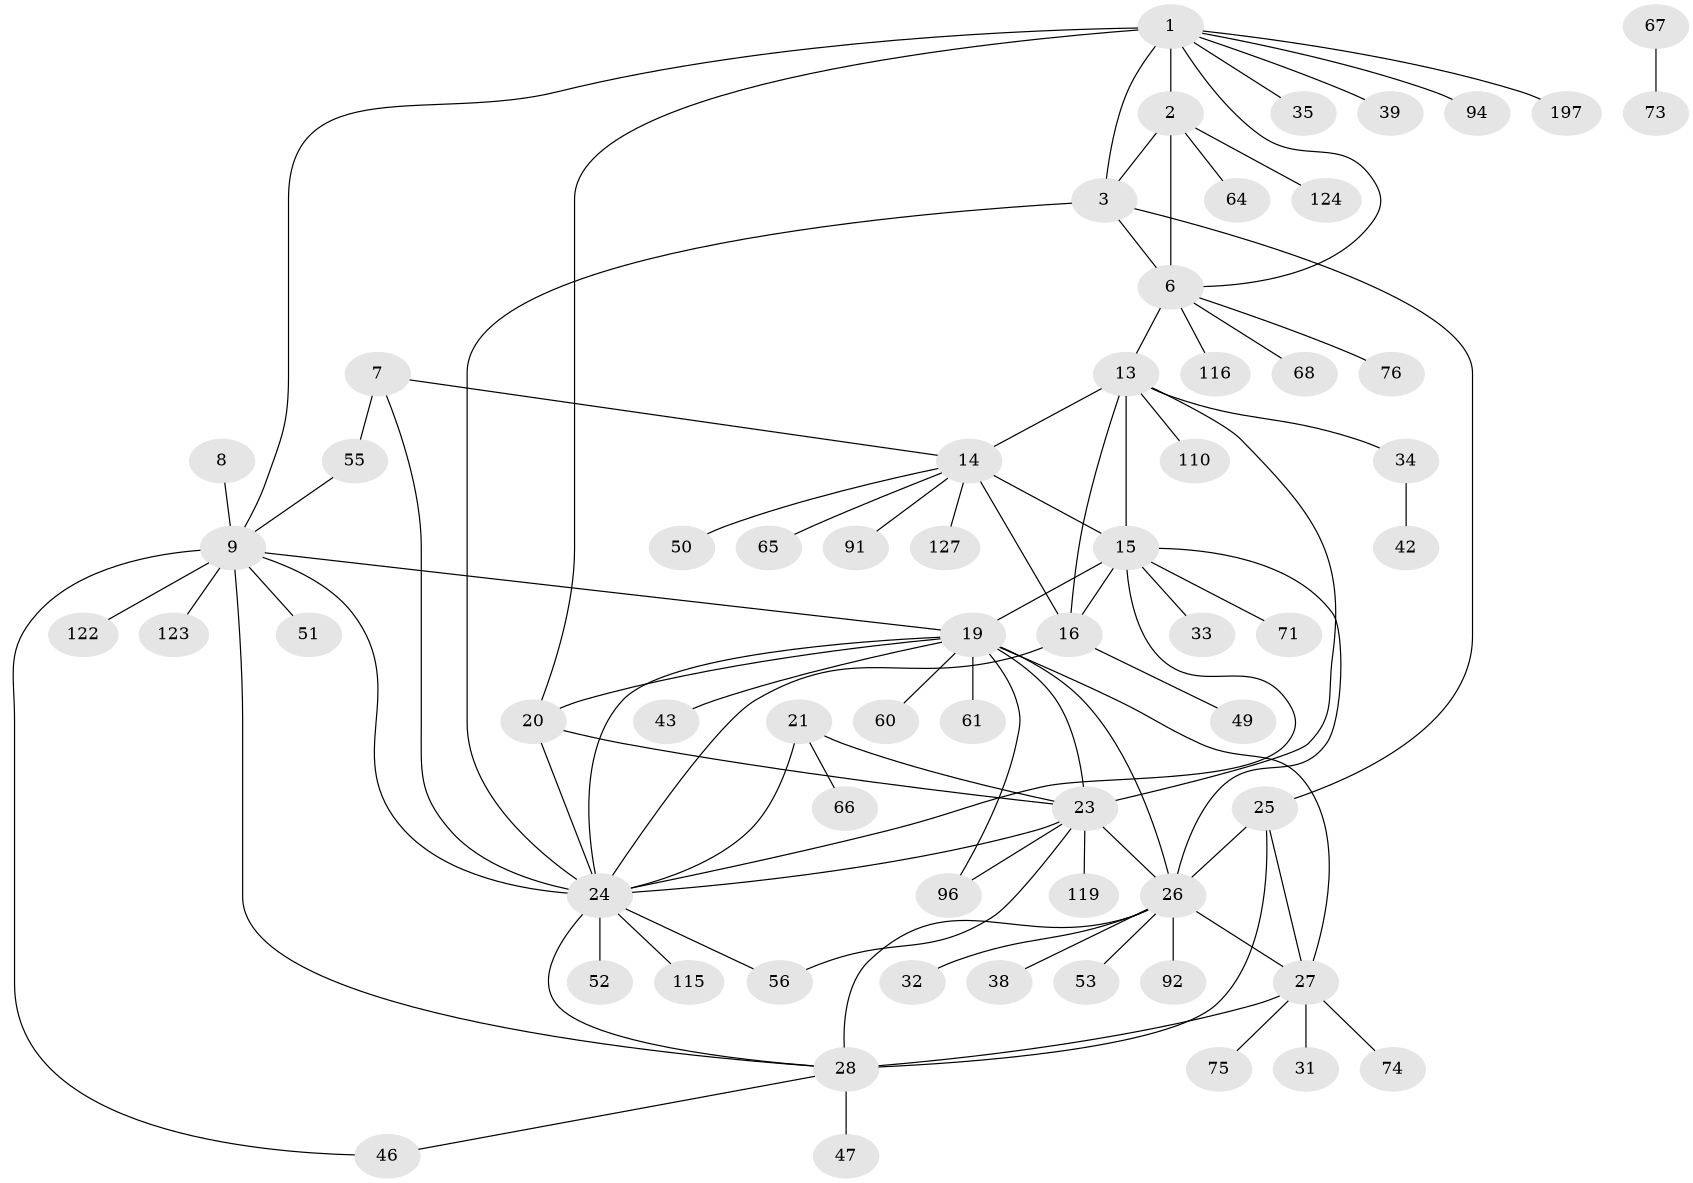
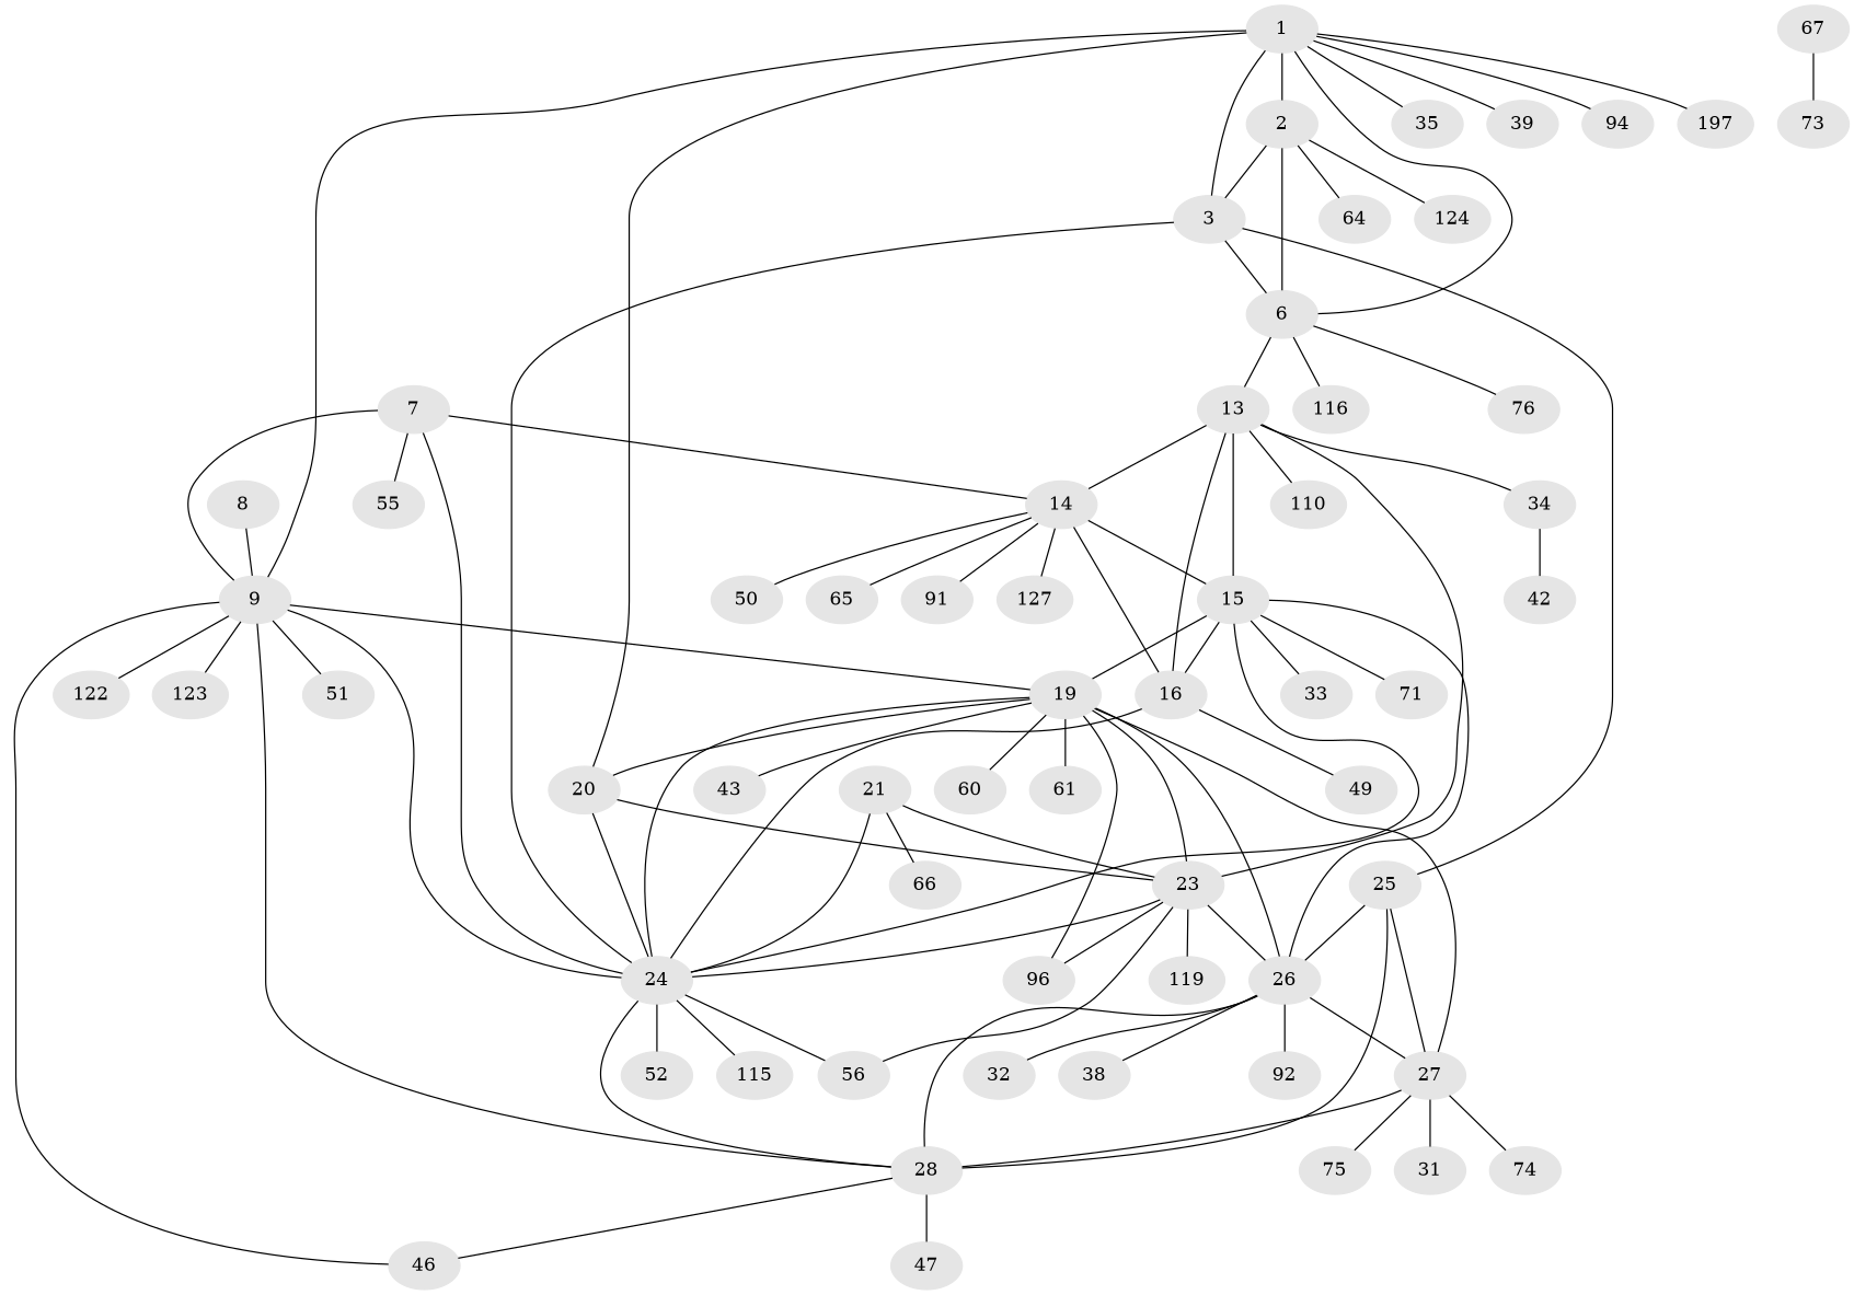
  graph {
    node [color=gray90 style=filled]
    1
    2
    3 [super="+4"]
    6
    9
    20 [super="+85+112"]
    35
    39 [super="+44"]
    94
    n10 [label=197]
    64
    124
    24 [super="+78"]
    25 [super="+89+90+125"]
    13
-   68
    76 [super="+101"]
    116
    19 [super="+109+22+72"]
    28
    46 [super="+81"]
    51
    122
    123
    23 [super="+62"]
    52 [super="+93"]
    56 [super="+100"]
    115
    26 [super="+30"]
    27 [super="+29+57"]
    14
    15 [super="+17+118"]
    16
    34
    110
    7 [super="+37+54+41+12+107"]
    55
    8 [super="+11+58+36+10"]
    50
    65
    91
    127
    43 [super="+70"]
    60 [super="+87"]
    61
    96
    47
    33
    71 [super="+105+126"]
    49
    119
    42 [super="+80"]
    32
    38 [super="+59+86"]
-   53 [super="+120"]
    92
    21 [super="+99+84+106"]
    66
    31
    74
    75
    67
    73
    1 -- 2
    1 -- 3 [weight=3]
    1 -- 6
    1 -- 9
    1 -- 20
    1 -- 35
    1 -- 39
    1 -- 94
    1 -- n10
    2 -- 3 [weight=3]
    2 -- 6
    2 -- 64
    2 -- 124
    3 -- 6 [weight=3]
    3 -- 24
    3 -- 25
    6 -- 13
-   6 -- 68
    6 -- 76
    6 -- 116
    9 -- 24
    9 -- 19 [weight=2]
    9 -- 28
    9 -- 46
    9 -- 51
    9 -- 122
    9 -- 123
    20 -- 24
    20 -- 23
    24 -- 28
    24 -- 52
    24 -- 56
    24 -- 115
    25 -- 28
    25 -- 26 [weight=2]
    25 -- 27 [weight=2]
    13 -- 23
    13 -- 14
    13 -- 15 [weight=3]
    13 -- 16
    13 -- 34
    13 -- 110
    19 -- 20 [weight=2]
    19 -- 24 [weight=2]
    19 -- 23 [weight=2]
    19 -- 26
    19 -- 27
    19 -- 43
    19 -- 60
    19 -- 61
    19 -- 96 [weight=2]
    28 -- 46
    28 -- 47
    23 -- 24
    23 -- 56
    23 -- 26
    23 -- 96
    23 -- 119
    26 -- 28 [weight=2]
    26 -- 27 [weight=4]
    26 -- 32
    26 -- 38
-   26 -- 53
    26 -- 92
    27 -- 28 [weight=2]
    27 -- 31
    27 -- 74
    27 -- 75
    14 -- 15 [weight=3]
    14 -- 16
    14 -- 50
    14 -- 65
    14 -- 91
    14 -- 127
    15 -- 24
    15 -- 19 [weight=2]
    15 -- 26
    15 -- 16 [weight=3]
    15 -- 33
    15 -- 71
    16 -- 24
    16 -- 49
    34 -- 42
-   55 -- 9 [weight=2]
+   7 -- 9 [weight=2]
    7 -- 24 [weight=2]
    7 -- 14
    7 -- 55
    8 -- 9 [weight=3]
    21 -- 24
    21 -- 23
    21 -- 66
    67 -- 73
  }
